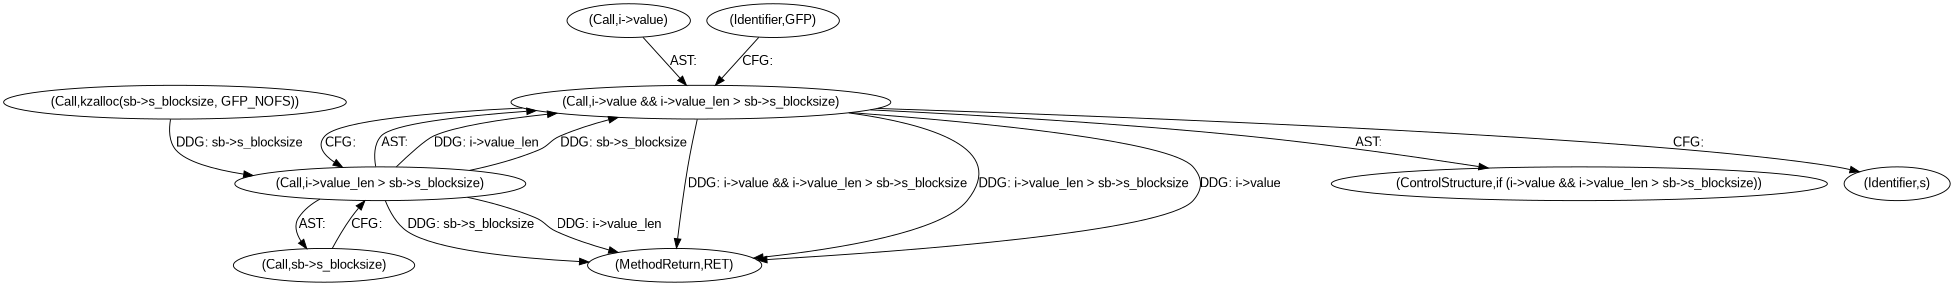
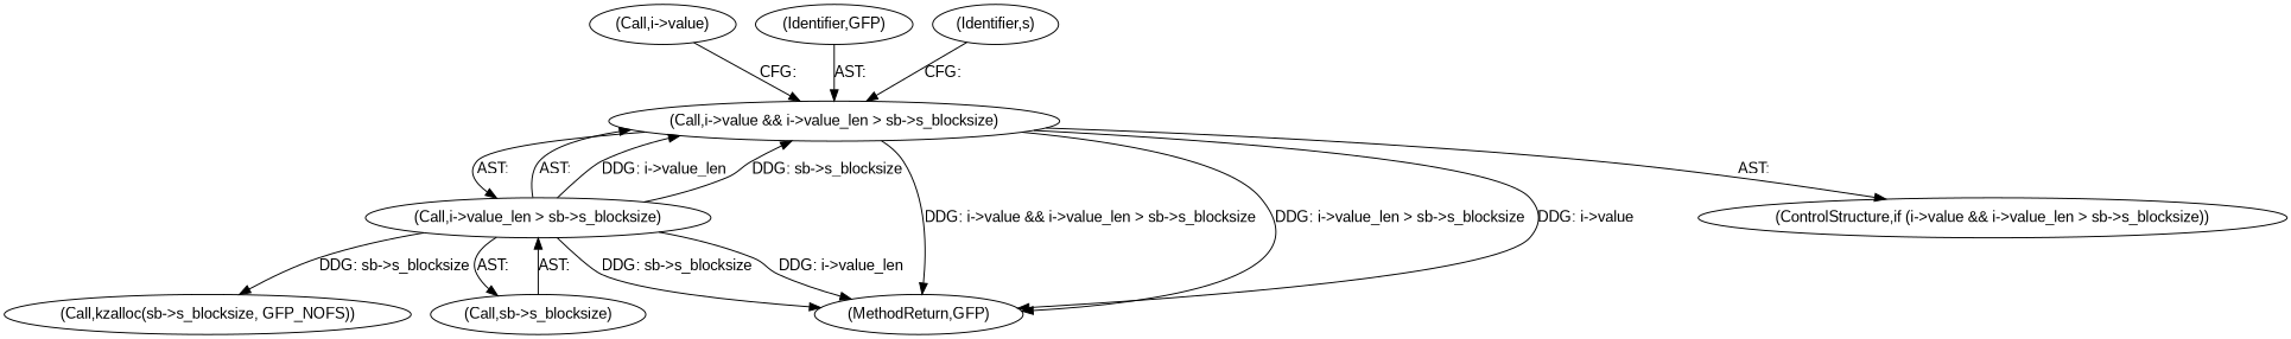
  digraph {
    fontname="Liberation Sans"
    node [fontname="Liberation Sans"]
    edge [fontname="Liberation Sans"]
    n1 [label="(Call,i->value && i->value_len > sb->s_blocksize)"]
    n2 [label="(Call,i->value_len > sb->s_blocksize)"]
-   n3 [label="(MethodReturn,RET)"]
+   n3 [label="(MethodReturn,GFP)"]
    n4 [label="(ControlStructure,if (i->value && i->value_len > sb->s_blocksize))"]
    n5 [label="(Call,kzalloc(sb->s_blocksize, GFP_NOFS))"]
    n6 [label="(Call,sb->s_blocksize)"]
    n7 [label="(Call,i->value)"]
    n8 [label="(Identifier,GFP)"]
    n9 [label="(Identifier,s)"]
-   n1 -> n2 [label="CFG: "]
+   n1 -> n2 [label="AST: "]
    n1 -> n3 [label="DDG: i->value && i->value_len > sb->s_blocksize"]
    n1 -> n3 [label="DDG: i->value_len > sb->s_blocksize"]
    n1 -> n3 [label="DDG: i->value"]
    n1 -> n4 [label="AST: "]
    n2 -> n1 [label="AST: "]
    n2 -> n1 [label="DDG: i->value_len"]
    n2 -> n1 [label="DDG: sb->s_blocksize"]
    n2 -> n3 [label="DDG: sb->s_blocksize"]
    n2 -> n3 [label="DDG: i->value_len"]
-   n5 -> n2 [label="DDG: sb->s_blocksize"]
+   n2 -> n5 [label="DDG: sb->s_blocksize"]
    n2 -> n6 [label="AST: "]
-   n6 -> n2 [label="CFG: "]
-   n7 -> n1 [label="AST: "]
-   n8 -> n1 [label="CFG: "]
-   n1 -> n9 [label="CFG: "]
+   n6 -> n2 [label="AST: "]
+   n7 -> n1 [label="CFG: "]
+   n8 -> n1 [label="AST: "]
+   n9 -> n1 [label="CFG: "]
  }
